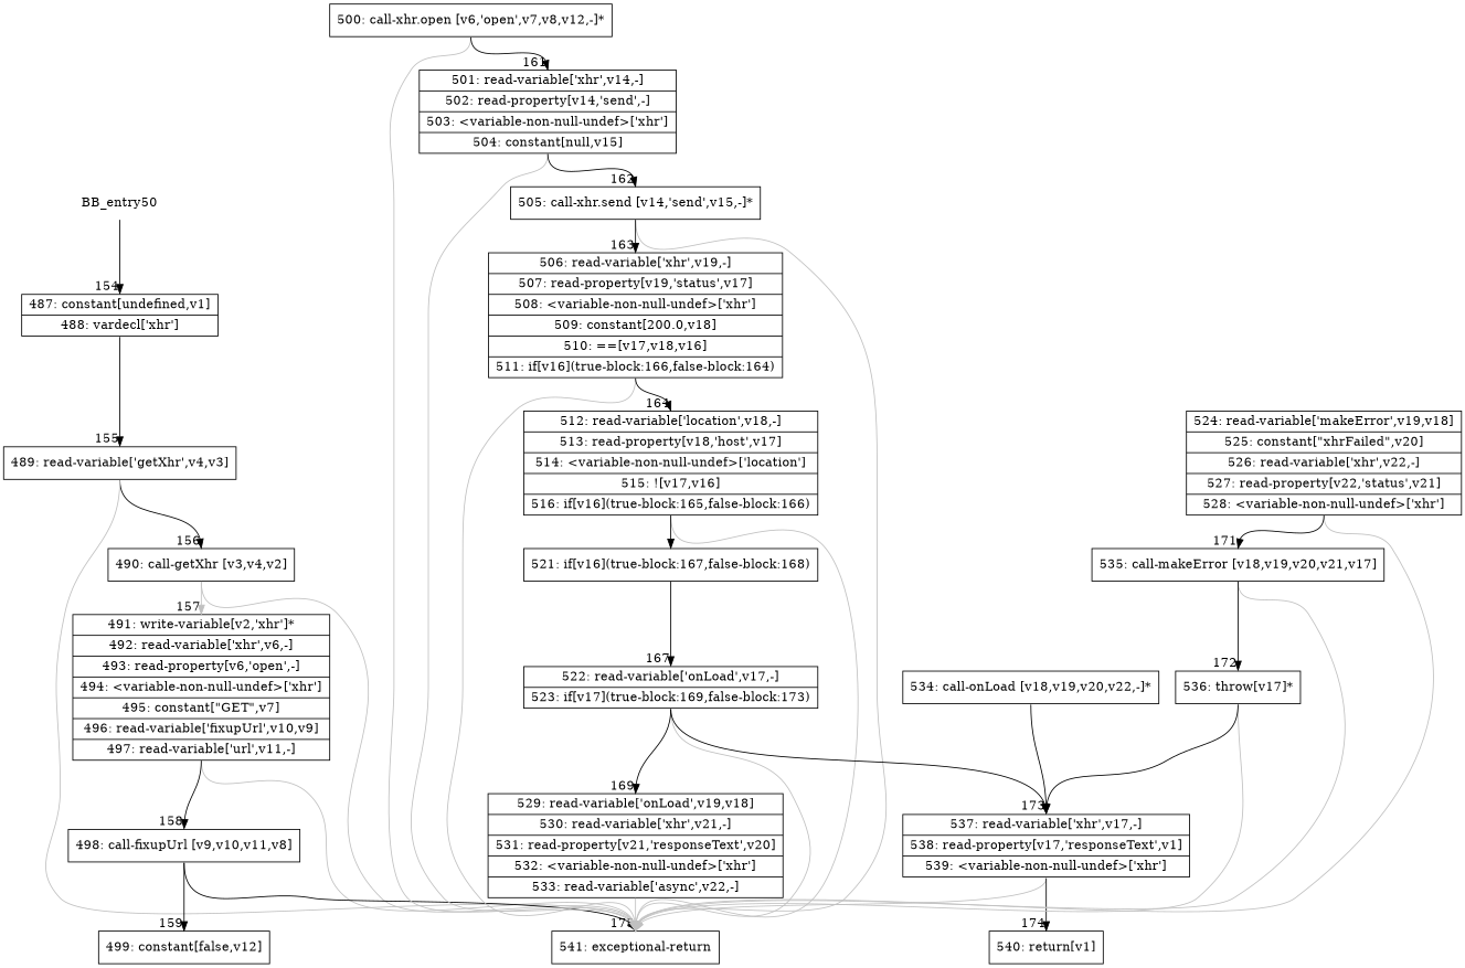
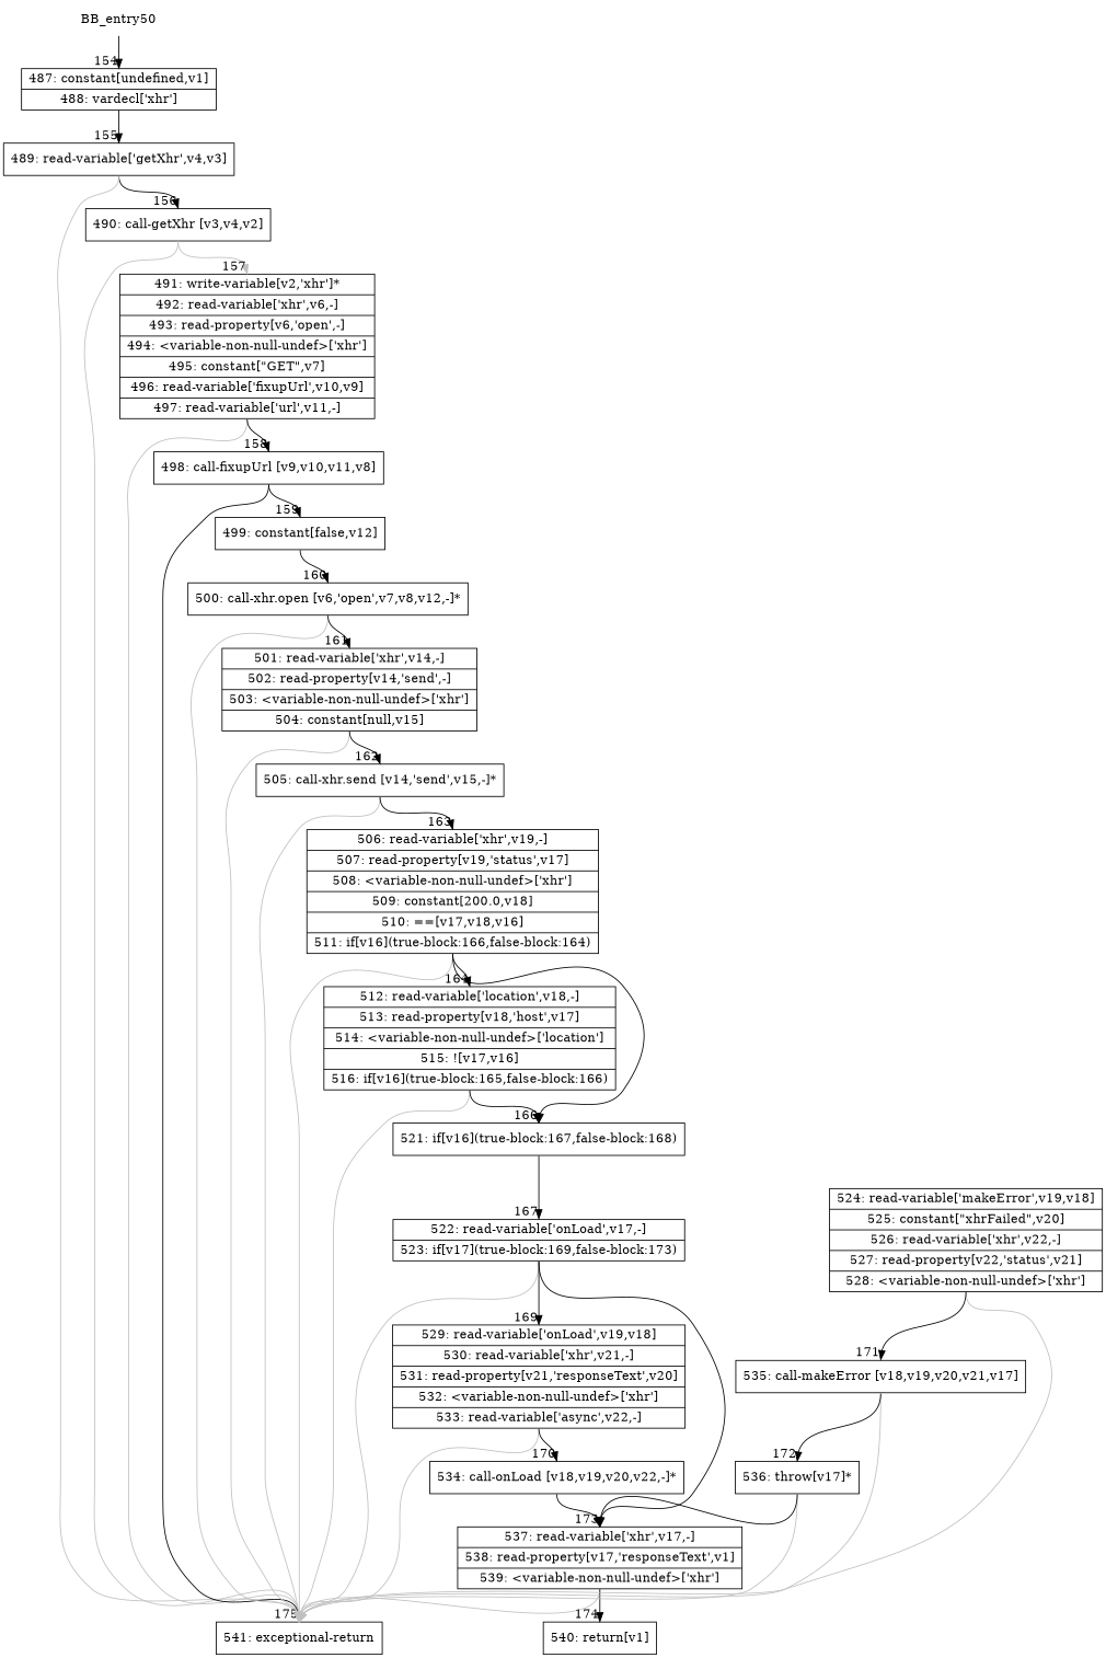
  digraph {
    rankdir=TD
    node [shape=record]
    edge [headport=n tailport=s]
    n1 [label=BB_entry50 shape=none]
    n2 [label="{487: constant[undefined,v1]|488: vardecl['xhr']}"]
    n3 [label="{489: read-variable['getXhr',v4,v3]}"]
    n4 [label="{490: call-getXhr [v3,v4,v2]}"]
    n5 [label="{541: exceptional-return}"]
    n6 [label="{491: write-variable[v2,'xhr']*|492: read-variable['xhr',v6,-]|493: read-property[v6,'open',-]|494: \<variable-non-null-undef\>['xhr']|495: constant[\"GET\",v7]|496: read-variable['fixupUrl',v10,v9]|497: read-variable['url',v11,-]}"]
    n7 [label="{498: call-fixupUrl [v9,v10,v11,v8]}"]
    n8 [label="{499: constant[false,v12]}"]
    n9 [label="{500: call-xhr.open [v6,'open',v7,v8,v12,-]*}"]
    n10 [label="{501: read-variable['xhr',v14,-]|502: read-property[v14,'send',-]|503: \<variable-non-null-undef\>['xhr']|504: constant[null,v15]}"]
    n11 [label="{505: call-xhr.send [v14,'send',v15,-]*}"]
    n12 [label="{506: read-variable['xhr',v19,-]|507: read-property[v19,'status',v17]|508: \<variable-non-null-undef\>['xhr']|509: constant[200.0,v18]|510: ==[v17,v18,v16]|511: if[v16](true-block:166,false-block:164)}"]
    n13 [label="{521: if[v16](true-block:167,false-block:168)}"]
    n14 [label="{512: read-variable['location',v18,-]|513: read-property[v18,'host',v17]|514: \<variable-non-null-undef\>['location']|515: ![v17,v16]|516: if[v16](true-block:165,false-block:166)}"]
    n15 [label="{522: read-variable['onLoad',v17,-]|523: if[v17](true-block:169,false-block:173)}"]
    n16 [label="{529: read-variable['onLoad',v19,v18]|530: read-variable['xhr',v21,-]|531: read-property[v21,'responseText',v20]|532: \<variable-non-null-undef\>['xhr']|533: read-variable['async',v22,-]}"]
    n17 [label="{537: read-variable['xhr',v17,-]|538: read-property[v17,'responseText',v1]|539: \<variable-non-null-undef\>['xhr']}"]
    n18 [label="{524: read-variable['makeError',v19,v18]|525: constant[\"xhrFailed\",v20]|526: read-variable['xhr',v22,-]|527: read-property[v22,'status',v21]|528: \<variable-non-null-undef\>['xhr']}"]
    n19 [label="{535: call-makeError [v18,v19,v20,v21,v17]}"]
    n20 [label="{534: call-onLoad [v18,v19,v20,v22,-]*}"]
    n21 [label="{540: return[v1]}"]
    n22 [label="{536: throw[v17]*}"]
    n1 -> n2 [headlabel="    154"]
    n2 -> n3 [headlabel="      155"]
    n3 -> n4 [headlabel="      156"]
    n3 -> n5 [color=gray headlabel="      175"]
    n4 -> n5 [color=gray]
    n4 -> n6 [color=gray headlabel="      157"]
    n6 -> n5 [color=gray]
    n6 -> n7 [headlabel="      158"]
    n7 -> n5 [color=black]
    n7 -> n8 [headlabel="      159"]
+   n8 -> n9 [headlabel="      160"]
    n9 -> n5 [color=gray]
    n9 -> n10 [headlabel="      161"]
    n10 -> n5 [color=gray]
    n10 -> n11 [headlabel="      162"]
    n11 -> n5 [color=gray]
    n11 -> n12 [headlabel="      163"]
    n12 -> n5 [color=gray]
+   n12 -> n13 [headlabel="      166"]
    n12 -> n14 [headlabel="      164"]
    n13 -> n15 [headlabel="      167"]
    n14 -> n5 [color=gray]
    n14 -> n13
    n15 -> n5 [color=gray]
    n15 -> n16 [headlabel="      169"]
    n15 -> n17 [headlabel="      173"]
    n16 -> n5 [color=gray]
+   n16 -> n20 [headlabel="      170"]
    n17 -> n5 [color=gray]
    n17 -> n21 [headlabel="      174"]
    n18 -> n5 [color=gray]
    n18 -> n19 [headlabel="      171"]
    n19 -> n5 [color=gray]
    n19 -> n22 [headlabel="      172"]
    n20 -> n17
    n22 -> n5 [color=gray]
    n22 -> n17
  }
